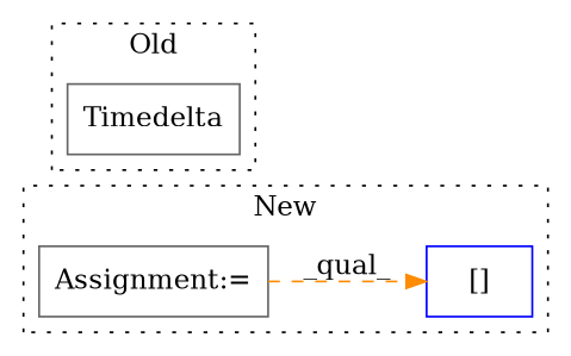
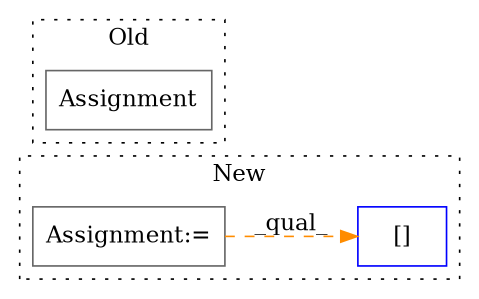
  digraph {
    rankdir=LR
    node [shape=box color=gray40]
    n1 [a=2 l="7,1" label="[]" s="1774,1788" color=blue]
    n2 [a=7 l=1 label="Assignment:=" s=1675]
-   n3 [a=32 l="10,1" label=Timedelta s="4956,4975"]
+   n3 [a=32 l="10,1" label=Assignment s="4956,4975"]
    subgraph cluster_1 {
      label=New
      style=dotted
      n1
      n2
    }
    subgraph cluster_2 {
      label=Old
      style=dotted
      n3
    }
    n2 -> n1 [label=_qual_ color=darkorange style=dashed]
  }
